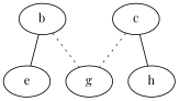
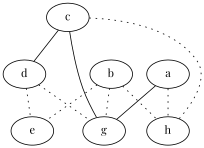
  graph {
    fontname="Playfair Display"
    node [fontname="Playfair Display"]
    edge [fontname="Playfair Display" style=dotted]
+   a
    g
    h
    b
    e
    c
+   d
+   a -- g [style=""]
+   a -- h
    b -- g
-   b -- e [style=""]
-   c -- g
-   c -- h [style=solid]
+   b -- h
+   b -- e
+   c -- g [style=""]
+   c -- h
+   c -- d [style=""]
+   d -- g
+   d -- e
  }
